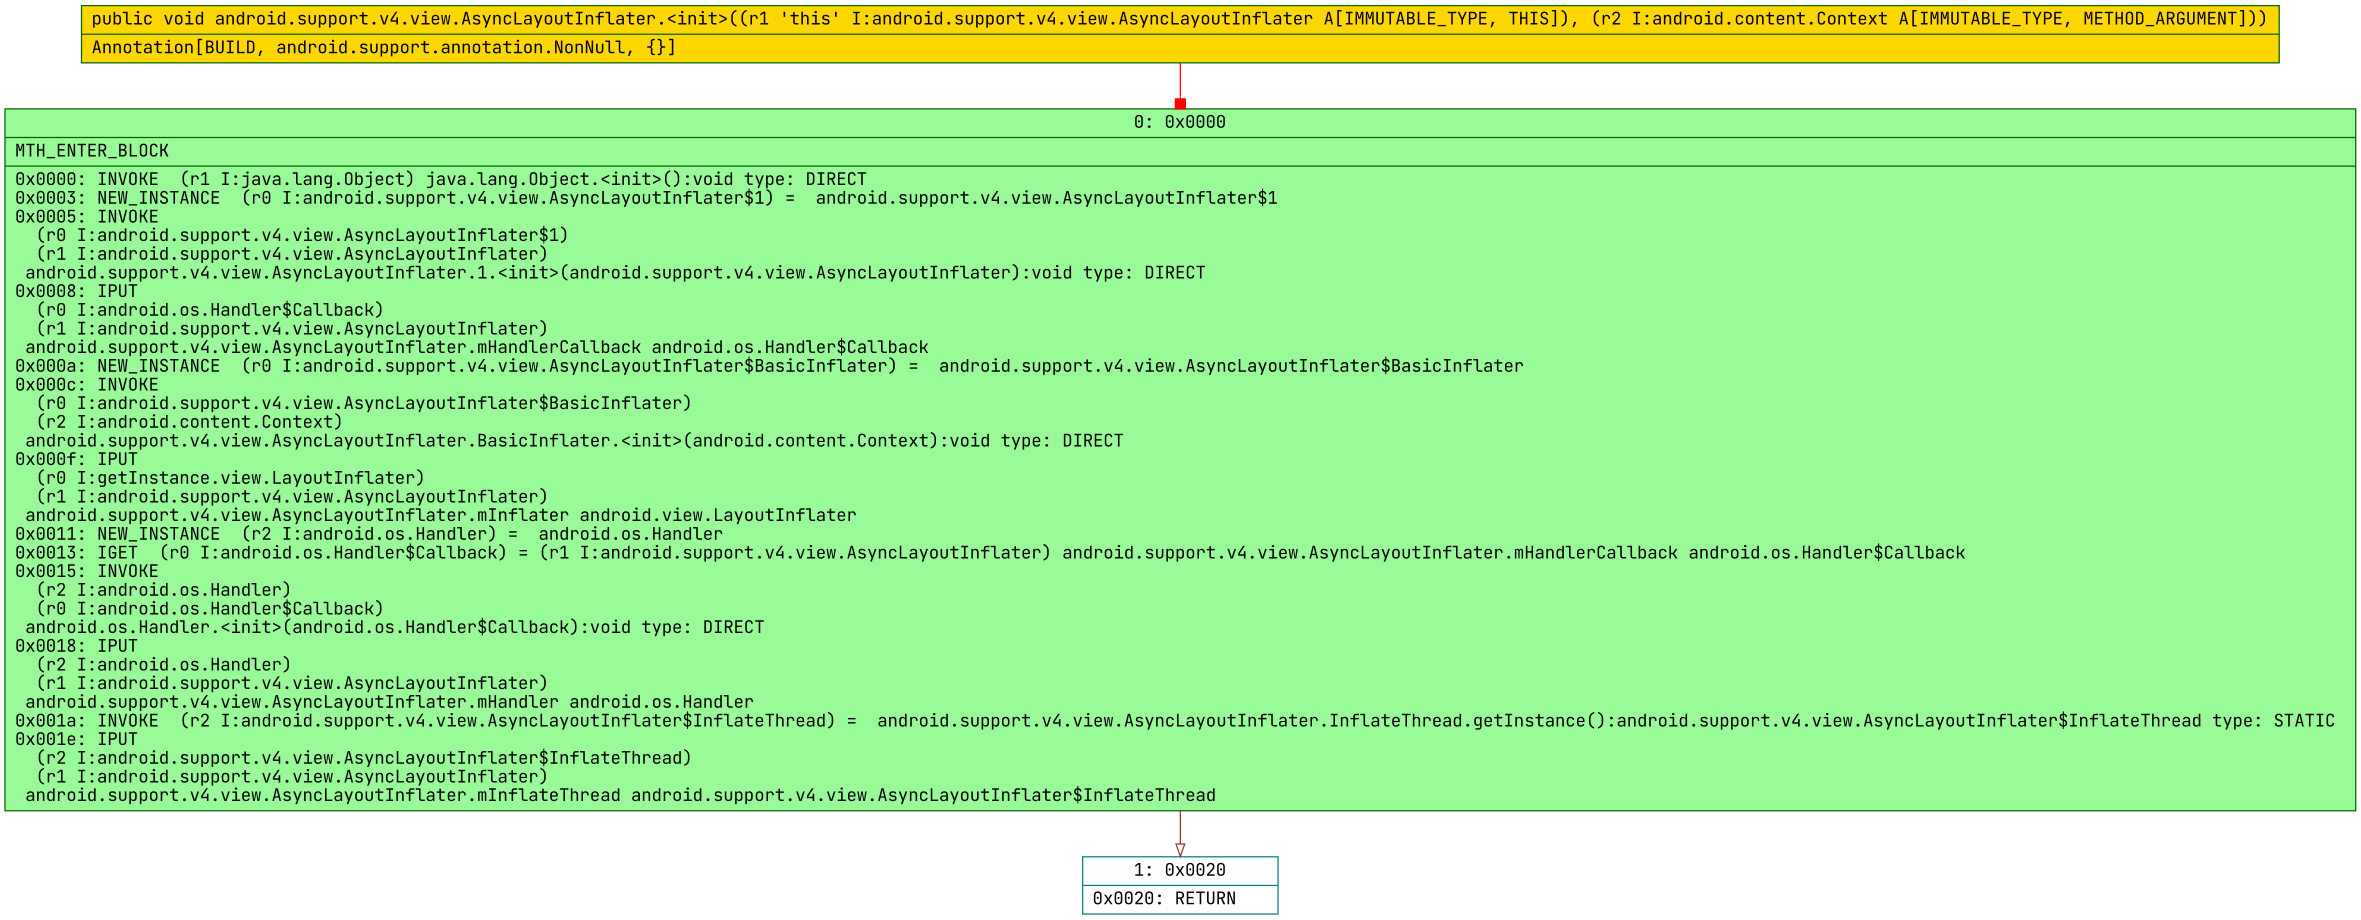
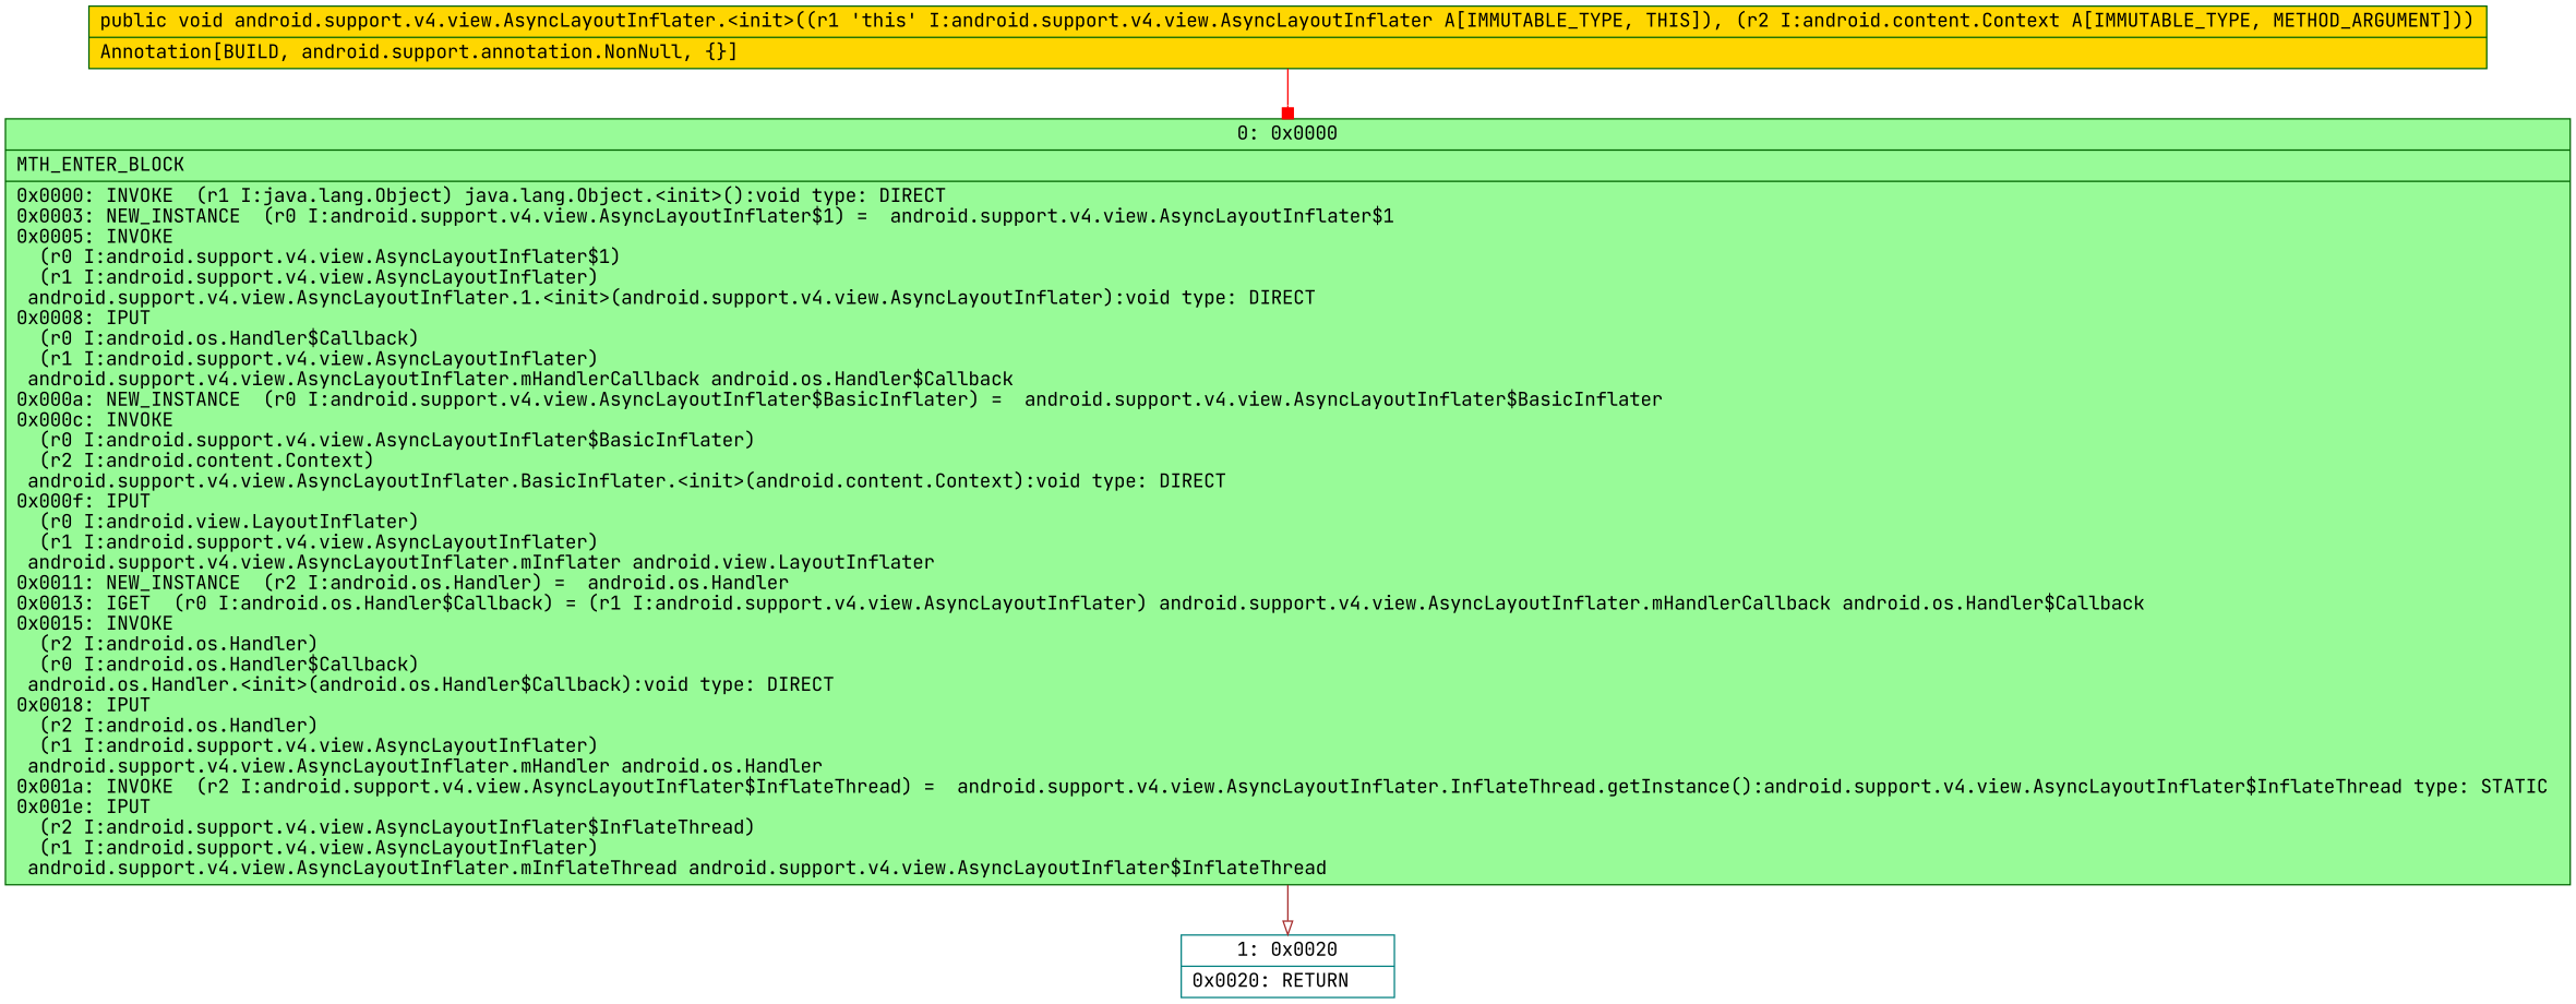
  digraph {
    fontname="JetBrains Mono"
    node [shape=record style=filled color=darkgreen fontname="JetBrains Mono"]
    edge [fontname="JetBrains Mono"]
-   n1 [label="{0\:\ 0x0000|MTH_ENTER_BLOCK\l|0x0000: INVOKE  (r1 I:java.lang.Object) java.lang.Object.\<init\>():void type: DIRECT \l0x0003: NEW_INSTANCE  (r0 I:android.support.v4.view.AsyncLayoutInflater$1) =  android.support.v4.view.AsyncLayoutInflater$1 \l0x0005: INVOKE  \l  (r0 I:android.support.v4.view.AsyncLayoutInflater$1)\l  (r1 I:android.support.v4.view.AsyncLayoutInflater)\l android.support.v4.view.AsyncLayoutInflater.1.\<init\>(android.support.v4.view.AsyncLayoutInflater):void type: DIRECT \l0x0008: IPUT  \l  (r0 I:android.os.Handler$Callback)\l  (r1 I:android.support.v4.view.AsyncLayoutInflater)\l android.support.v4.view.AsyncLayoutInflater.mHandlerCallback android.os.Handler$Callback \l0x000a: NEW_INSTANCE  (r0 I:android.support.v4.view.AsyncLayoutInflater$BasicInflater) =  android.support.v4.view.AsyncLayoutInflater$BasicInflater \l0x000c: INVOKE  \l  (r0 I:android.support.v4.view.AsyncLayoutInflater$BasicInflater)\l  (r2 I:android.content.Context)\l android.support.v4.view.AsyncLayoutInflater.BasicInflater.\<init\>(android.content.Context):void type: DIRECT \l0x000f: IPUT  \l  (r0 I:getInstance.view.LayoutInflater)\l  (r1 I:android.support.v4.view.AsyncLayoutInflater)\l android.support.v4.view.AsyncLayoutInflater.mInflater android.view.LayoutInflater \l0x0011: NEW_INSTANCE  (r2 I:android.os.Handler) =  android.os.Handler \l0x0013: IGET  (r0 I:android.os.Handler$Callback) = (r1 I:android.support.v4.view.AsyncLayoutInflater) android.support.v4.view.AsyncLayoutInflater.mHandlerCallback android.os.Handler$Callback \l0x0015: INVOKE  \l  (r2 I:android.os.Handler)\l  (r0 I:android.os.Handler$Callback)\l android.os.Handler.\<init\>(android.os.Handler$Callback):void type: DIRECT \l0x0018: IPUT  \l  (r2 I:android.os.Handler)\l  (r1 I:android.support.v4.view.AsyncLayoutInflater)\l android.support.v4.view.AsyncLayoutInflater.mHandler android.os.Handler \l0x001a: INVOKE  (r2 I:android.support.v4.view.AsyncLayoutInflater$InflateThread) =  android.support.v4.view.AsyncLayoutInflater.InflateThread.getInstance():android.support.v4.view.AsyncLayoutInflater$InflateThread type: STATIC \l0x001e: IPUT  \l  (r2 I:android.support.v4.view.AsyncLayoutInflater$InflateThread)\l  (r1 I:android.support.v4.view.AsyncLayoutInflater)\l android.support.v4.view.AsyncLayoutInflater.mInflateThread android.support.v4.view.AsyncLayoutInflater$InflateThread \l}" fillcolor=palegreen]
+   n1 [label="{0\:\ 0x0000|MTH_ENTER_BLOCK\l|0x0000: INVOKE  (r1 I:java.lang.Object) java.lang.Object.\<init\>():void type: DIRECT \l0x0003: NEW_INSTANCE  (r0 I:android.support.v4.view.AsyncLayoutInflater$1) =  android.support.v4.view.AsyncLayoutInflater$1 \l0x0005: INVOKE  \l  (r0 I:android.support.v4.view.AsyncLayoutInflater$1)\l  (r1 I:android.support.v4.view.AsyncLayoutInflater)\l android.support.v4.view.AsyncLayoutInflater.1.\<init\>(android.support.v4.view.AsyncLayoutInflater):void type: DIRECT \l0x0008: IPUT  \l  (r0 I:android.os.Handler$Callback)\l  (r1 I:android.support.v4.view.AsyncLayoutInflater)\l android.support.v4.view.AsyncLayoutInflater.mHandlerCallback android.os.Handler$Callback \l0x000a: NEW_INSTANCE  (r0 I:android.support.v4.view.AsyncLayoutInflater$BasicInflater) =  android.support.v4.view.AsyncLayoutInflater$BasicInflater \l0x000c: INVOKE  \l  (r0 I:android.support.v4.view.AsyncLayoutInflater$BasicInflater)\l  (r2 I:android.content.Context)\l android.support.v4.view.AsyncLayoutInflater.BasicInflater.\<init\>(android.content.Context):void type: DIRECT \l0x000f: IPUT  \l  (r0 I:android.view.LayoutInflater)\l  (r1 I:android.support.v4.view.AsyncLayoutInflater)\l android.support.v4.view.AsyncLayoutInflater.mInflater android.view.LayoutInflater \l0x0011: NEW_INSTANCE  (r2 I:android.os.Handler) =  android.os.Handler \l0x0013: IGET  (r0 I:android.os.Handler$Callback) = (r1 I:android.support.v4.view.AsyncLayoutInflater) android.support.v4.view.AsyncLayoutInflater.mHandlerCallback android.os.Handler$Callback \l0x0015: INVOKE  \l  (r2 I:android.os.Handler)\l  (r0 I:android.os.Handler$Callback)\l android.os.Handler.\<init\>(android.os.Handler$Callback):void type: DIRECT \l0x0018: IPUT  \l  (r2 I:android.os.Handler)\l  (r1 I:android.support.v4.view.AsyncLayoutInflater)\l android.support.v4.view.AsyncLayoutInflater.mHandler android.os.Handler \l0x001a: INVOKE  (r2 I:android.support.v4.view.AsyncLayoutInflater$InflateThread) =  android.support.v4.view.AsyncLayoutInflater.InflateThread.getInstance():android.support.v4.view.AsyncLayoutInflater$InflateThread type: STATIC \l0x001e: IPUT  \l  (r2 I:android.support.v4.view.AsyncLayoutInflater$InflateThread)\l  (r1 I:android.support.v4.view.AsyncLayoutInflater)\l android.support.v4.view.AsyncLayoutInflater.mInflateThread android.support.v4.view.AsyncLayoutInflater$InflateThread \l}" fillcolor=palegreen]
    n2 [label="{1\:\ 0x0020|0x0020: RETURN   \l}" fillcolor=white color=teal]
    n3 [label="{public void android.support.v4.view.AsyncLayoutInflater.\<init\>((r1 'this' I:android.support.v4.view.AsyncLayoutInflater A[IMMUTABLE_TYPE, THIS]), (r2 I:android.content.Context A[IMMUTABLE_TYPE, METHOD_ARGUMENT]))  | Annotation[BUILD, android.support.annotation.NonNull, \{\}]\l}" fillcolor=gold]
    n1 -> n2 [color=brown arrowhead=onormal]
    n3 -> n1 [color=red arrowhead=box]
  }
